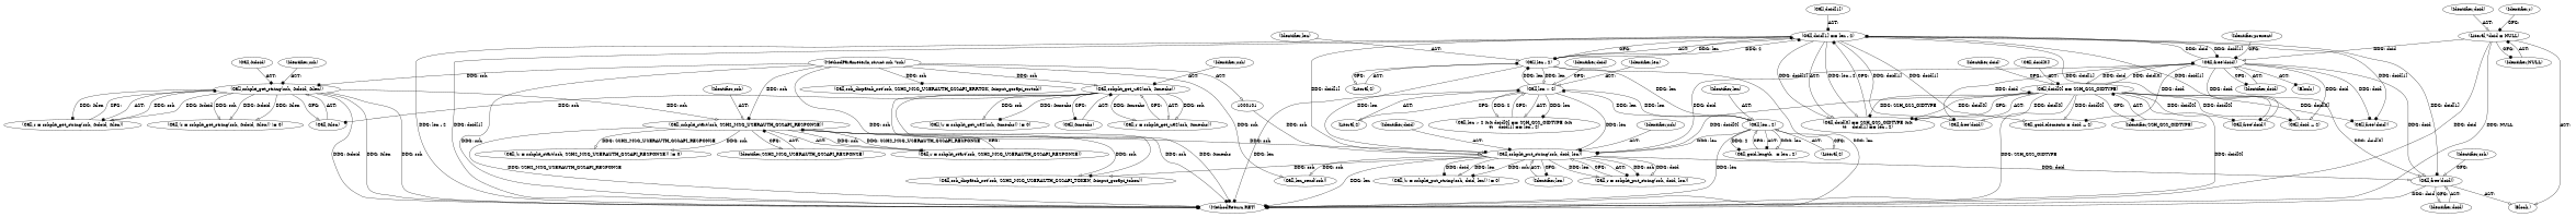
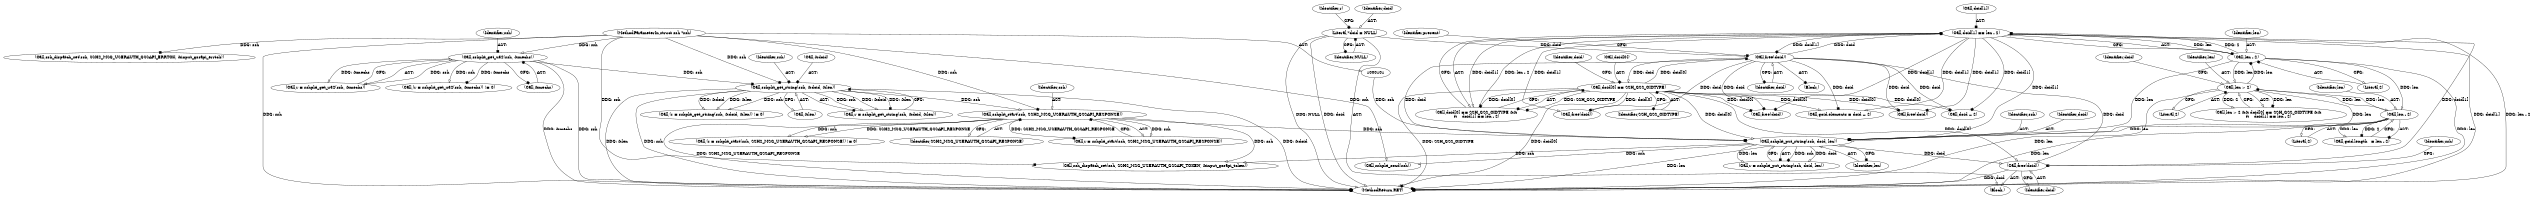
  digraph {
    edge [arrowhead=onormal]
    n1 [label="(Call,free(doid))"]
    n2 [label="(Identifier,doid)"]
    n3 [label="(MethodReturn,RET)"]
    n4 [label="(Block,)"]
    n5 [label="(Call,doid[1] == len - 2)"]
    n6 [label="(Call,free(doid))"]
    n7 [label="(Call,len - 2)"]
    n8 [label="(Call,sshpkt_put_string(ssh, doid, len))"]
    n9 [label="(Call,free(doid))"]
    n10 [label="(Call,goid.elements = doid + 2)"]
    n11 [label="(Call,free(doid))"]
    n12 [label="(Call,doid[0] == SSH_GSS_OIDTYPE &&\n\t\t    doid[1] == len - 2)"]
    n13 [label="(Call,doid + 2)"]
    n14 [label="(Call,free(doid))"]
    n15 [label="(Call,doid[0] == SSH_GSS_OIDTYPE)"]
    n16 [label="(Identifier,doid)"]
    n17 [label="(Block,)"]
    n18 [label="(Call,len > 2)"]
    n19 [label="(Call,len - 2)"]
    n20 [label="(Literal,2)"]
    n21 [label="(Call,ssh_dispatch_set(ssh, SSH2_MSG_USERAUTH_GSSAPI_TOKEN, &input_gssapi_token))"]
    n22 [label="(Call,r = sshpkt_put_string(ssh, doid, len))"]
-   n23 [label="(Call,len_send(ssh))"]
-   n24 [label="(Call,(r = sshpkt_put_string(ssh, doid, len)) != 0)"]
+   n23 [label="(Call,sshpkt_send(ssh))"]
    n25 [label="(Identifier,len)"]
    n26 [label="(Identifier,SSH_GSS_OIDTYPE)"]
    n27 [label="(Literal,*doid = NULL)"]
    n28 [label="(Identifier,NULL)"]
    n29 [label="(Literal,2)"]
    n30 [label="(Call,len > 2 && doid[0] == SSH_GSS_OIDTYPE &&\n\t\t    doid[1] == len - 2)"]
    n31 [label="(Call,goid.length   = len - 2)"]
    n32 [label="(Literal,2)"]
    n33 [label="(Call,sshpkt_start(ssh, SSH2_MSG_USERAUTH_GSSAPI_RESPONSE))"]
    n34 [label="(Call,(r = sshpkt_start(ssh, SSH2_MSG_USERAUTH_GSSAPI_RESPONSE)) != 0)"]
    n35 [label="(Identifier,SSH2_MSG_USERAUTH_GSSAPI_RESPONSE)"]
    n36 [label="(Call,r = sshpkt_start(ssh, SSH2_MSG_USERAUTH_GSSAPI_RESPONSE))"]
    n37 [label="(Call,sshpkt_get_string(ssh, &doid, &len))"]
    n38 [label="(Call,(r = sshpkt_get_string(ssh, &doid, &len)) != 0)"]
    n39 [label="(Call,&len)"]
    n40 [label="(Call,r = sshpkt_get_string(ssh, &doid, &len))"]
    n41 [label="(Call,sshpkt_get_u32(ssh, &mechs))"]
    n42 [label="(Call,r = sshpkt_get_u32(ssh, &mechs))"]
    n43 [label="(Call,(r = sshpkt_get_u32(ssh, &mechs)) != 0)"]
    n44 [label="(Call,&mechs)"]
    n45 [label="(MethodParameterIn,struct ssh *ssh)"]
    n46 [label="(Call,ssh_dispatch_set(ssh, SSH2_MSG_USERAUTH_GSSAPI_ERRTOK, &input_gssapi_errtok))"]
    1000101
    n48 [label="(Identifier,ssh)"]
    n49 [label="(Identifier,ssh)"]
    n50 [label="(Call,doid[1])"]
    n51 [label="(Identifier,doid)"]
    n52 [label="(Identifier,doid)"]
    n53 [label="(Identifier,doid)"]
    n54 [label="(Identifier,ssh)"]
    n55 [label="(Identifier,ssh)"]
    n56 [label="(Identifier,len)"]
    n57 [label="(Call,&doid)"]
    n58 [label="(Call,doid[0])"]
    n59 [label="(Identifier,doid)"]
    n60 [label="(Identifier,len)"]
    n61 [label="(Identifier,len)"]
    n62 [label="(Identifier,present)"]
    n63 [label="(Identifier,ssh)"]
    n64 [label="(Identifier,r)"]
    n1 -> n2 [label="CFG: "]
    n1 -> n3 [arrowhead=box label="DDG: doid"]
    n1 -> n4 [label="AST: "]
    n2 -> n1 [label="AST: "]
    n5 -> n1 [arrowhead=box label="DDG: doid[1]"]
    n5 -> n3 [label="DDG: doid[1]"]
    n5 -> n3 [arrowhead=box label="DDG: len - 2"]
    n5 -> n6 [arrowhead=box label="DDG: doid[1]"]
    n5 -> n7 [arrowhead=box label="CFG: "]
    n5 -> n8 [label="DDG: doid[1]"]
    n5 -> n9 [label="DDG: doid[1]"]
    n5 -> n10 [label="DDG: doid[1]"]
    n5 -> n11 [arrowhead=box label="DDG: doid[1]"]
    n5 -> n12 [label="AST: "]
    n5 -> n12 [label="DDG: doid[1]"]
    n5 -> n12 [label="DDG: len - 2"]
-   n5 -> n13 [label="DDG: doid[1]"]
+   n5 -> n13 [arrowhead=box label="DDG: doid[1]"]
    n5 -> n14 [arrowhead=box label="DDG: doid[1]"]
    n6 -> n1 [label="DDG: doid"]
    n6 -> n5 [arrowhead=box label="DDG: doid"]
    n6 -> n8 [arrowhead=box label="DDG: doid"]
    n6 -> n9 [arrowhead=box label="DDG: doid"]
    n6 -> n10 [arrowhead=box label="DDG: doid"]
    n6 -> n11 [label="DDG: doid"]
    n6 -> n13 [label="DDG: doid"]
    n6 -> n14 [arrowhead=box label="DDG: doid"]
    n6 -> n15 [label="DDG: doid"]
    n6 -> n16 [arrowhead=box label="CFG: "]
    n6 -> n17 [arrowhead=box label="AST: "]
    n7 -> n3 [label="DDG: len"]
    n7 -> n5 [label="AST: "]
    n7 -> n5 [arrowhead=box label="DDG: len"]
    n7 -> n5 [arrowhead=box label="DDG: 2"]
    n7 -> n8 [label="DDG: len"]
    n7 -> n18 [label="DDG: len"]
    n7 -> n19 [label="DDG: len"]
    n7 -> n20 [label="CFG: "]
    n8 -> n1 [label="DDG: doid"]
    n8 -> n3 [arrowhead=box label="DDG: len"]
    n8 -> n21 [label="DDG: ssh"]
    n8 -> n22 [arrowhead=box label="AST: "]
    n8 -> n22 [arrowhead=box label="DDG: ssh"]
    n8 -> n22 [label="DDG: doid"]
    n8 -> n22 [label="DDG: len"]
    n8 -> n23 [label="DDG: ssh"]
-   n8 -> n24 [arrowhead=box label="DDG: ssh"]
-   n8 -> n24 [arrowhead=box label="DDG: doid"]
-   n8 -> n24 [label="DDG: len"]
    n8 -> n25 [arrowhead=box label="CFG: "]
    n12 -> n5 [arrowhead=box label="CFG: "]
    n12 -> n15 [arrowhead=box label="CFG: "]
    n15 -> n1 [label="DDG: doid[0]"]
    n15 -> n3 [arrowhead=box label="DDG: SSH_GSS_OIDTYPE"]
    n15 -> n3 [label="DDG: doid[0]"]
    n15 -> n6 [arrowhead=box label="DDG: doid[0]"]
    n15 -> n8 [label="DDG: doid[0]"]
    n15 -> n9 [label="DDG: doid[0]"]
    n15 -> n10 [label="DDG: doid[0]"]
    n15 -> n11 [arrowhead=box label="DDG: doid[0]"]
    n15 -> n12 [arrowhead=box label="AST: "]
    n15 -> n12 [arrowhead=box label="DDG: doid[0]"]
    n15 -> n12 [arrowhead=box label="DDG: SSH_GSS_OIDTYPE"]
    n15 -> n13 [arrowhead=box label="DDG: doid[0]"]
    n15 -> n14 [arrowhead=box label="DDG: doid[0]"]
    n15 -> n26 [arrowhead=box label="CFG: "]
    n16 -> n6 [label="AST: "]
    n18 -> n3 [arrowhead=box label="DDG: len"]
    n18 -> n7 [arrowhead=box label="DDG: len"]
    n18 -> n8 [label="DDG: len"]
    n18 -> n19 [label="DDG: len"]
    n18 -> n29 [label="CFG: "]
    n18 -> n30 [label="AST: "]
    n18 -> n30 [arrowhead=box label="DDG: len"]
    n18 -> n30 [label="DDG: 2"]
    n19 -> n3 [arrowhead=box label="DDG: len"]
    n19 -> n8 [arrowhead=box label="DDG: len"]
    n19 -> n18 [arrowhead=box label="DDG: len"]
    n19 -> n31 [arrowhead=box label="AST: "]
    n19 -> n31 [label="DDG: len"]
    n19 -> n31 [arrowhead=box label="DDG: 2"]
    n19 -> n32 [label="CFG: "]
    n20 -> n7 [arrowhead=box label="AST: "]
    n22 -> n8 [label="CFG: "]
    n25 -> n8 [label="AST: "]
    n26 -> n15 [arrowhead=box label="AST: "]
    n27 -> n3 [label="DDG: NULL"]
    n27 -> n3 [label="DDG: doid"]
    n27 -> n4 [label="AST: "]
    n27 -> n6 [label="DDG: doid"]
    n27 -> n28 [arrowhead=box label="CFG: "]
    n28 -> n27 [arrowhead=box label="AST: "]
    n29 -> n18 [arrowhead=box label="AST: "]
    n30 -> n18 [label="CFG: "]
    n31 -> n19 [label="CFG: "]
    n32 -> n19 [label="AST: "]
    n33 -> n3 [label="DDG: SSH2_MSG_USERAUTH_GSSAPI_RESPONSE"]
    n33 -> n8 [arrowhead=box label="DDG: ssh"]
    n33 -> n21 [label="DDG: ssh"]
    n33 -> n34 [label="DDG: ssh"]
    n33 -> n34 [label="DDG: SSH2_MSG_USERAUTH_GSSAPI_RESPONSE"]
    n33 -> n35 [label="CFG: "]
    n33 -> n36 [label="AST: "]
    n33 -> n36 [label="DDG: ssh"]
    n33 -> n36 [arrowhead=box label="DDG: SSH2_MSG_USERAUTH_GSSAPI_RESPONSE"]
    n35 -> n33 [arrowhead=box label="AST: "]
    n36 -> n33 [arrowhead=box label="CFG: "]
    n37 -> n3 [label="DDG: &doid"]
    n37 -> n3 [arrowhead=box label="DDG: &len"]
    n37 -> n3 [arrowhead=box label="DDG: ssh"]
    n37 -> n33 [label="DDG: ssh"]
    n37 -> n38 [label="DDG: ssh"]
    n37 -> n38 [label="DDG: &doid"]
    n37 -> n38 [label="DDG: &len"]
    n37 -> n39 [label="CFG: "]
    n37 -> n40 [arrowhead=box label="AST: "]
    n37 -> n40 [label="DDG: ssh"]
    n37 -> n40 [label="DDG: &doid"]
    n37 -> n40 [arrowhead=box label="DDG: &len"]
    n39 -> n37 [label="AST: "]
    n40 -> n37 [arrowhead=box label="CFG: "]
    n41 -> n3 [arrowhead=box label="DDG: &mechs"]
    n41 -> n3 [arrowhead=box label="DDG: ssh"]
-   n41 -> n39 [arrowhead=box label="DDG: ssh"]
+   n41 -> n37 [arrowhead=box label="DDG: ssh"]
    n41 -> n42 [label="AST: "]
    n41 -> n42 [label="DDG: ssh"]
    n41 -> n42 [label="DDG: &mechs"]
    n41 -> n43 [label="DDG: ssh"]
    n41 -> n43 [arrowhead=box label="DDG: &mechs"]
    n41 -> n44 [arrowhead=box label="CFG: "]
    n42 -> n41 [label="CFG: "]
    n44 -> n41 [arrowhead=box label="AST: "]
    n45 -> n3 [arrowhead=box label="DDG: ssh"]
    n45 -> n21 [arrowhead=box label="DDG: ssh"]
    n45 -> n23 [label="DDG: ssh"]
    n45 -> n33 [arrowhead=box label="DDG: ssh"]
    n45 -> n37 [arrowhead=box label="DDG: ssh"]
    n45 -> n41 [label="DDG: ssh"]
    n45 -> n46 [arrowhead=box label="DDG: ssh"]
    n45 -> 1000101 [label="AST: "]
    1000101 -> n8 [label="DDG: ssh"]
    n48 -> n37 [arrowhead=box label="AST: "]
    n49 -> n8 [arrowhead=box label="AST: "]
    n50 -> n5 [arrowhead=box label="AST: "]
    n51 -> n8 [arrowhead=box label="AST: "]
    n52 -> n15 [label="CFG: "]
    n53 -> n18 [label="CFG: "]
    n54 -> n33 [label="AST: "]
    n55 -> n41 [arrowhead=box label="AST: "]
    n56 -> n19 [label="AST: "]
    n57 -> n37 [arrowhead=box label="AST: "]
    n58 -> n15 [arrowhead=box label="AST: "]
    n59 -> n27 [label="AST: "]
    n60 -> n7 [label="AST: "]
    n61 -> n18 [label="AST: "]
    n62 -> n6 [arrowhead=box label="CFG: "]
    n63 -> n1 [label="CFG: "]
    n64 -> n27 [arrowhead=box label="CFG: "]
  }
